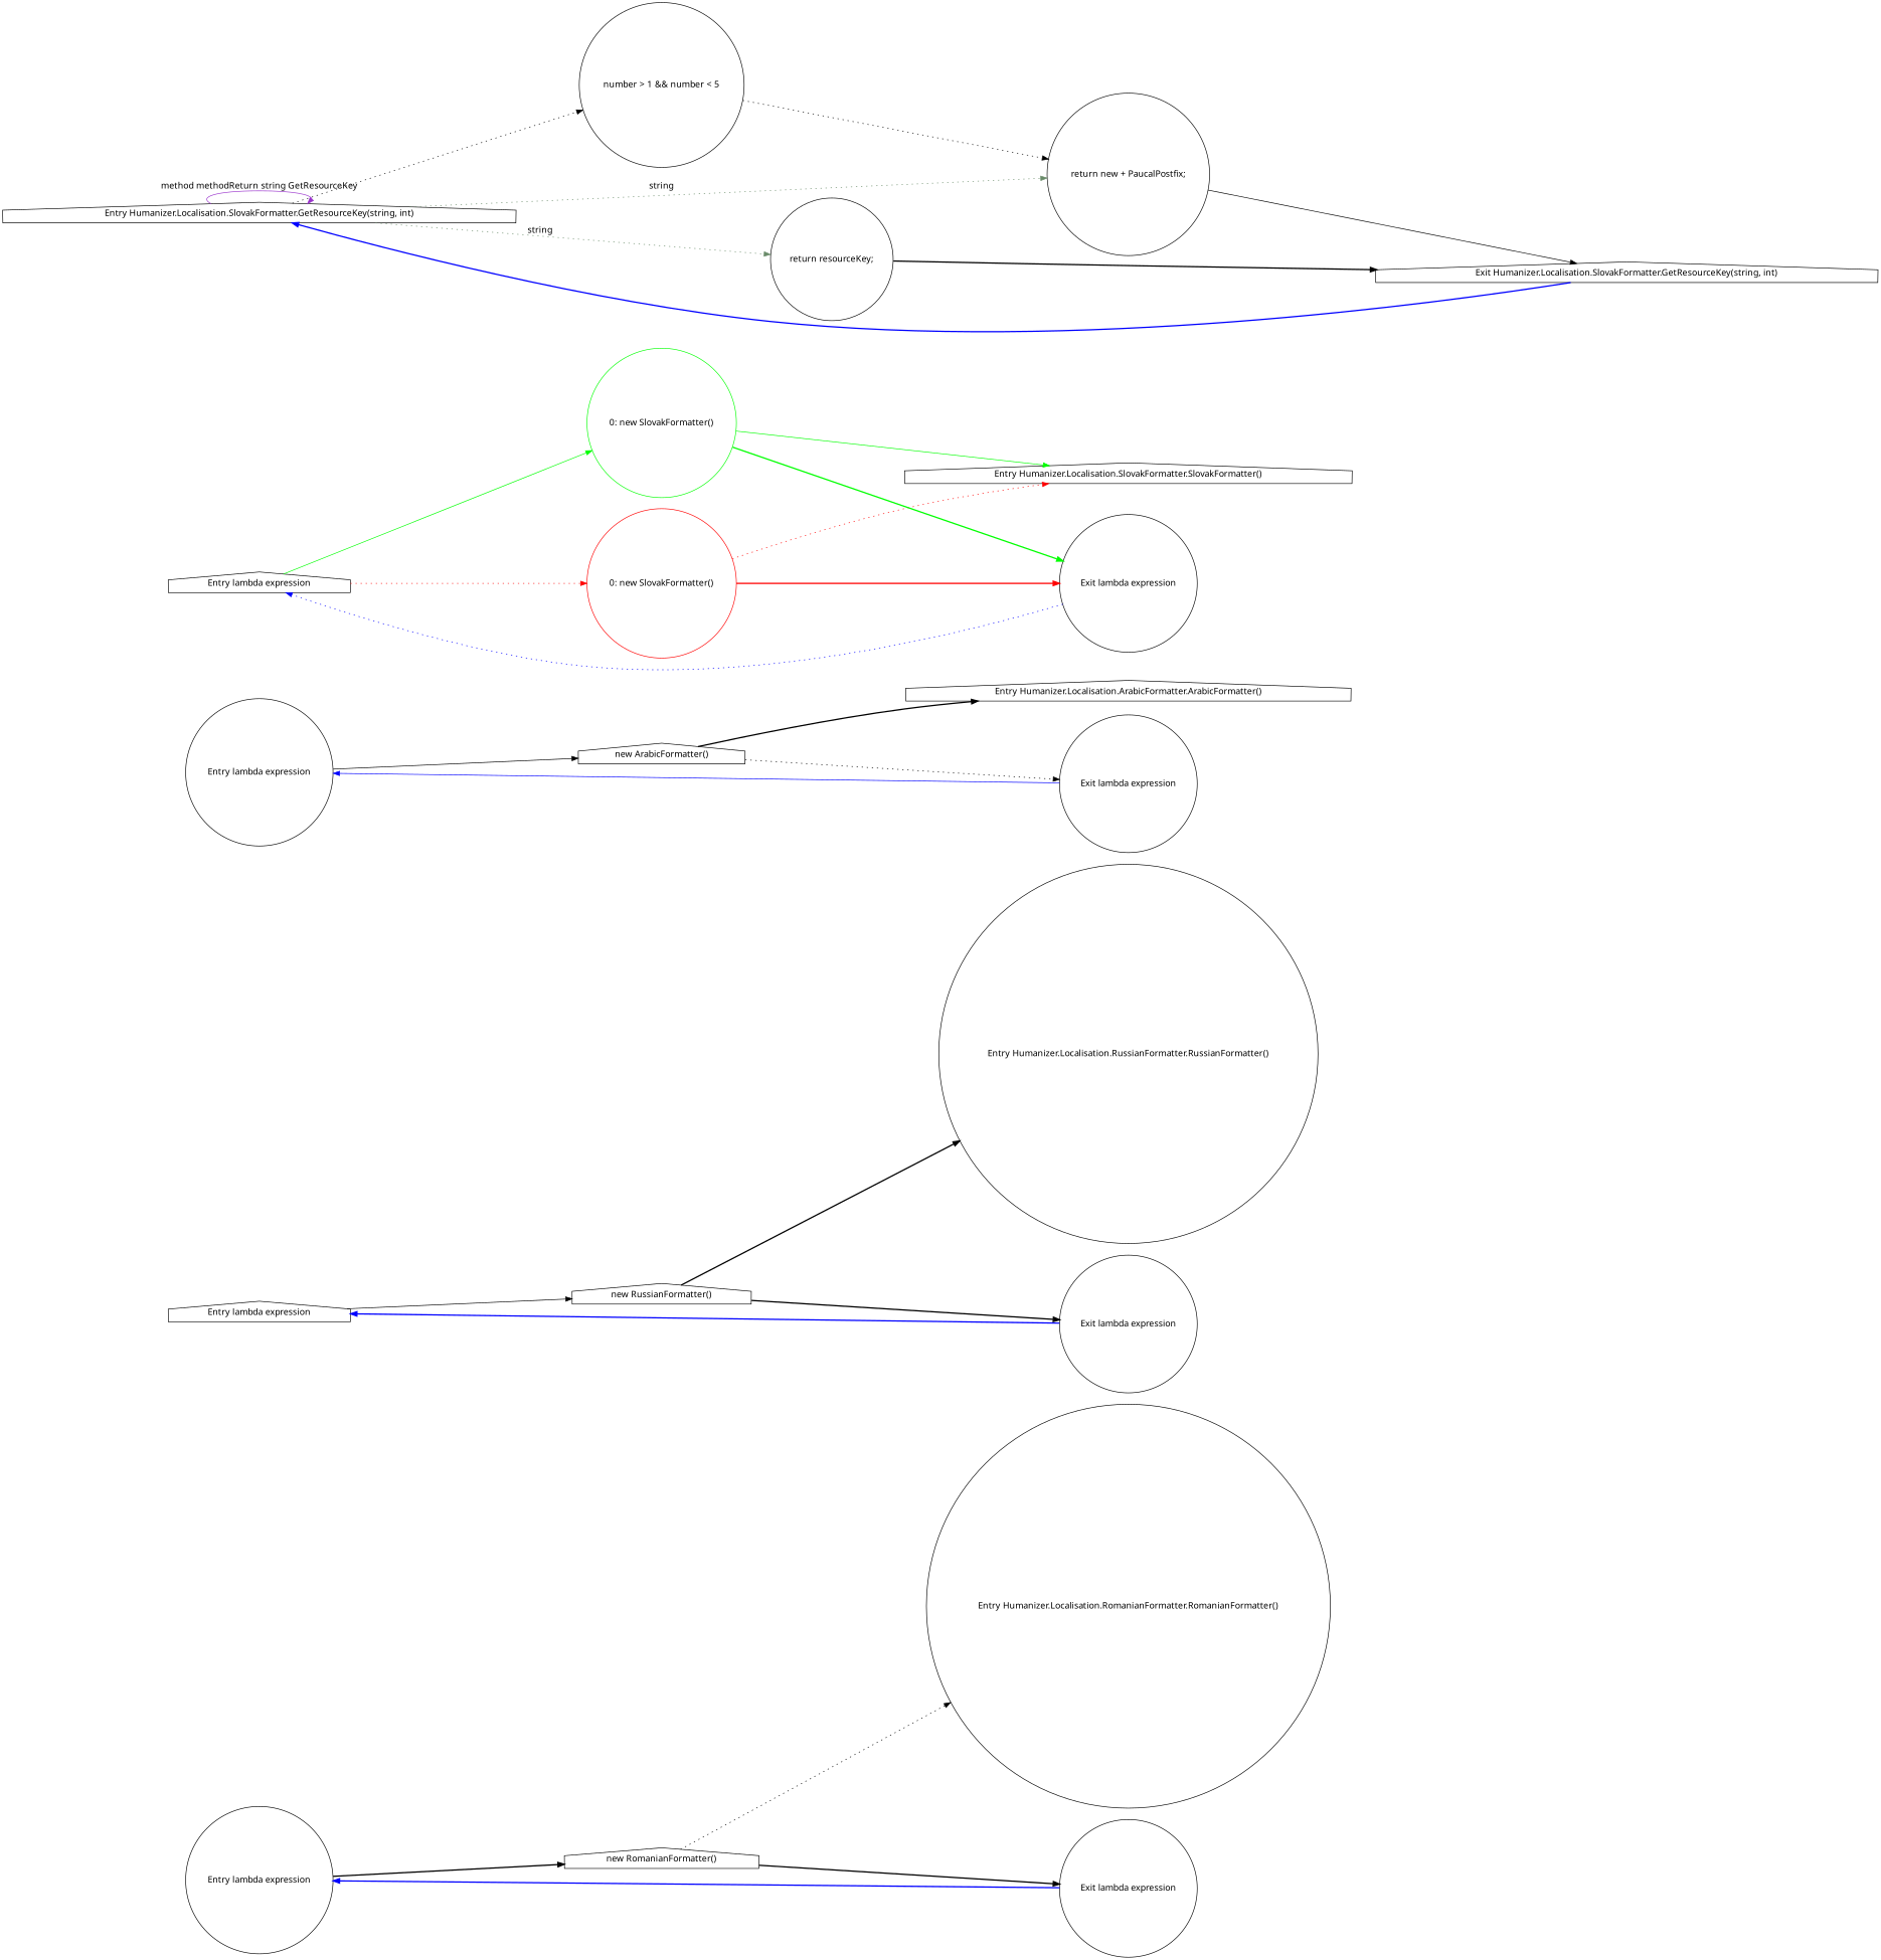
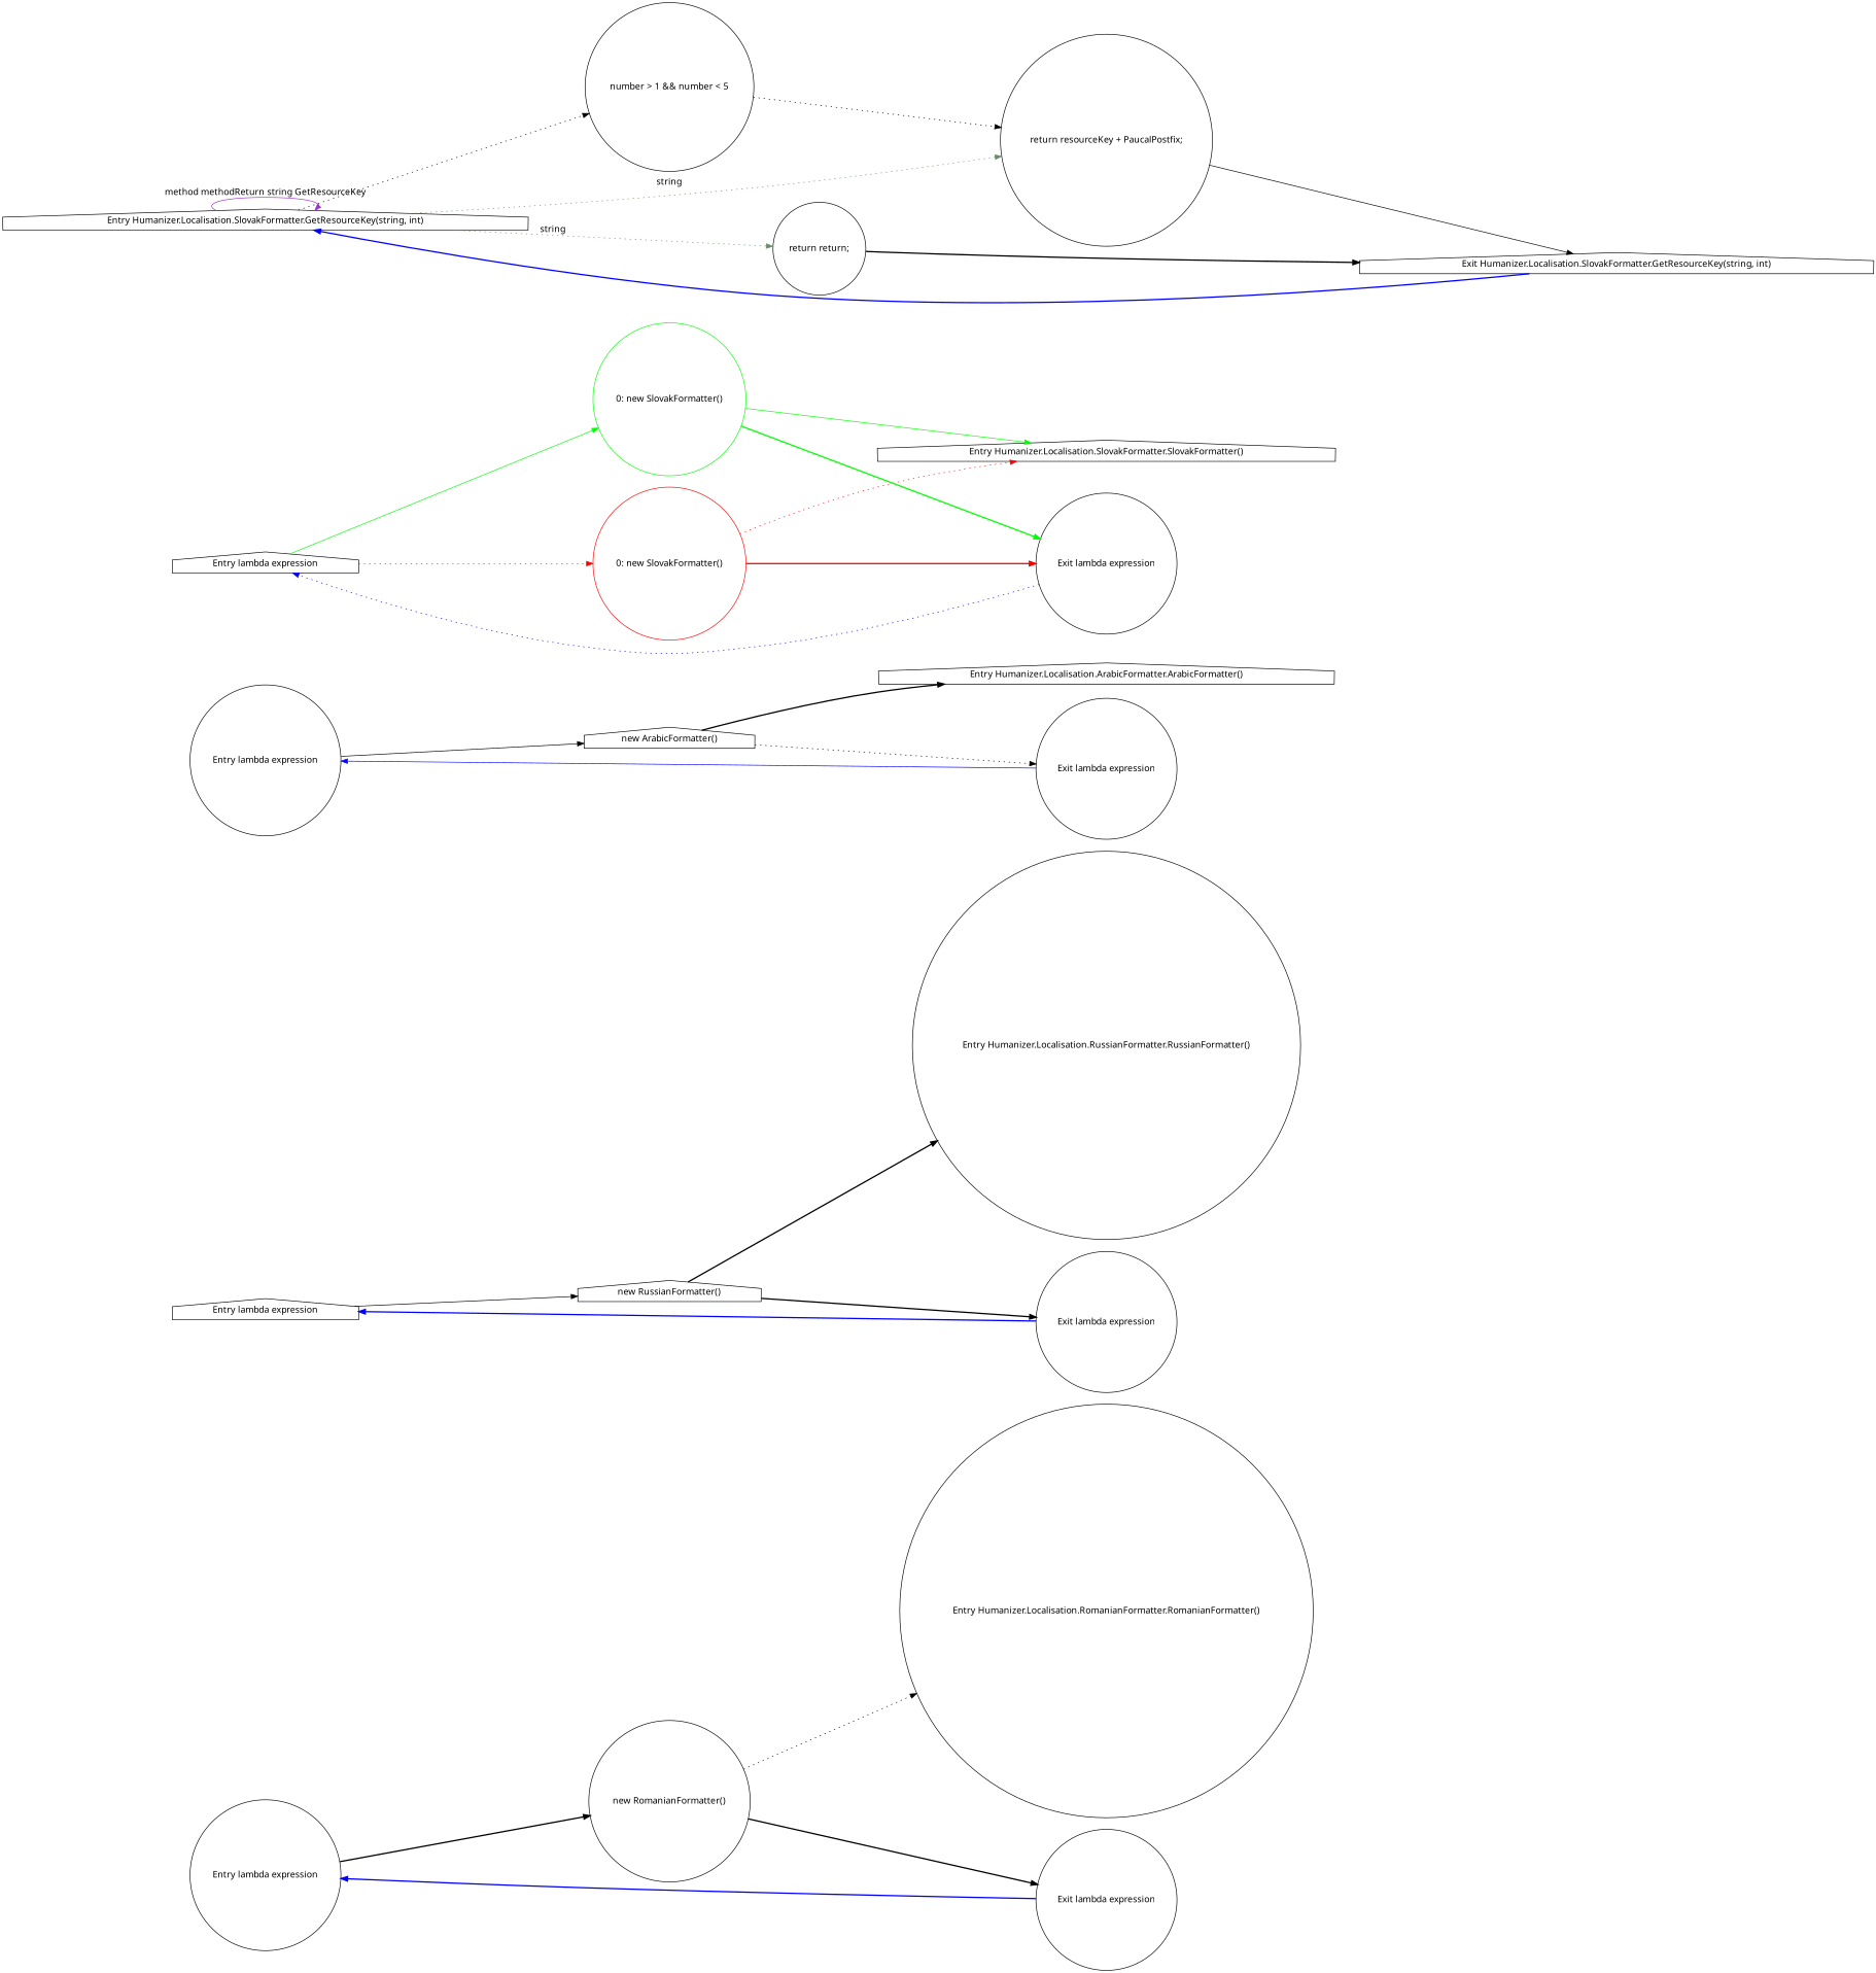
  digraph {
    fontname="Noto Sans"
    rankdir=LR
    node [cluster="lambda expression" fontname="Noto Sans" shape=circle span="2-2"]
    edge [fontname="Noto Sans" style=bold]
    n1 [label="Entry lambda expression" span="15-15"]
-   n2 [label="new RomanianFormatter()" shape=house span="15-15"]
+   n2 [label="new RomanianFormatter()" span="15-15"]
    n3 [label="Exit lambda expression" span="15-15"]
    n4 [cluster="Humanizer.Localisation.RomanianFormatter.RomanianFormatter()" label="Entry Humanizer.Localisation.RomanianFormatter.RomanianFormatter()"]
    n5 [label="Entry lambda expression" shape=house span="16-16"]
    n6 [label="new RussianFormatter()" shape=house span="16-16"]
    n7 [label="Exit lambda expression" span="16-16"]
    n8 [cluster="Humanizer.Localisation.RussianFormatter.RussianFormatter()" label="Entry Humanizer.Localisation.RussianFormatter.RussianFormatter()"]
    n9 [label="Entry lambda expression" span="17-17"]
    n10 [label="new ArabicFormatter()" shape=house span="17-17"]
    n11 [label="Exit lambda expression" span="17-17"]
    n12 [cluster="Humanizer.Localisation.ArabicFormatter.ArabicFormatter()" label="Entry Humanizer.Localisation.ArabicFormatter.ArabicFormatter()" shape=house]
    n13 [label="Entry lambda expression" shape=house span="18-18"]
    n14 [color=red community=0 label="0: new SlovakFormatter()" span="18-18"]
    n15 [color=green community=0 label="0: new SlovakFormatter()" span="18-18"]
    n16 [label="Exit lambda expression" span="18-18"]
    n17 [cluster="Humanizer.Localisation.SlovakFormatter.SlovakFormatter()" label="Entry Humanizer.Localisation.SlovakFormatter.SlovakFormatter()" shape=house]
    n18 [cluster="Humanizer.Localisation.SlovakFormatter.GetResourceKey(string, int)" file="SlovakFormatter.cs" label="Entry Humanizer.Localisation.SlovakFormatter.GetResourceKey(string, int)" shape=house span="6-6"]
    n19 [cluster="Humanizer.Localisation.SlovakFormatter.GetResourceKey(string, int)" file="SlovakFormatter.cs" label="number > 1 && number < 5" span="8-8"]
-   n20 [cluster="Humanizer.Localisation.SlovakFormatter.GetResourceKey(string, int)" file="SlovakFormatter.cs" label="return new + PaucalPostfix;" span="9-9"]
-   n21 [cluster="Humanizer.Localisation.SlovakFormatter.GetResourceKey(string, int)" file="SlovakFormatter.cs" label="return resourceKey;" span="11-11"]
+   n20 [cluster="Humanizer.Localisation.SlovakFormatter.GetResourceKey(string, int)" file="SlovakFormatter.cs" label="return resourceKey + PaucalPostfix;" span="9-9"]
+   n21 [cluster="Humanizer.Localisation.SlovakFormatter.GetResourceKey(string, int)" file="SlovakFormatter.cs" label="return return;" span="11-11"]
    n22 [cluster="Humanizer.Localisation.SlovakFormatter.GetResourceKey(string, int)" file="SlovakFormatter.cs" label="Exit Humanizer.Localisation.SlovakFormatter.GetResourceKey(string, int)" shape=house span="6-6"]
    n1 -> n2
    n2 -> n3
    n2 -> n4 [style=dotted]
    n3 -> n1 [color=blue]
    n5 -> n6 [style=solid]
    n6 -> n7
    n6 -> n8
    n7 -> n5 [color=blue]
    n9 -> n10 [style=solid]
    n10 -> n11 [style=dotted]
    n10 -> n12
    n11 -> n9 [color=blue style=solid]
    n13 -> n14 [color=red style=dotted]
    n13 -> n15 [color=green style=solid]
    n14 -> n16 [color=red]
    n14 -> n17 [color=red style=dotted]
    n15 -> n16 [color=green]
    n15 -> n17 [color=green style=solid]
    n16 -> n13 [color=blue style=dotted]
    n18 -> n18 [color=darkorchid label="method methodReturn string GetResourceKey" style=solid]
    n18 -> n19 [style=dotted]
    n18 -> n20 [color=darkseagreen4 label=string style=dotted]
    n18 -> n21 [color=darkseagreen4 label=string style=dotted]
    n19 -> n20 [style=dotted]
    n20 -> n22 [style=solid]
    n21 -> n22
    n22 -> n18 [color=blue]
  }
